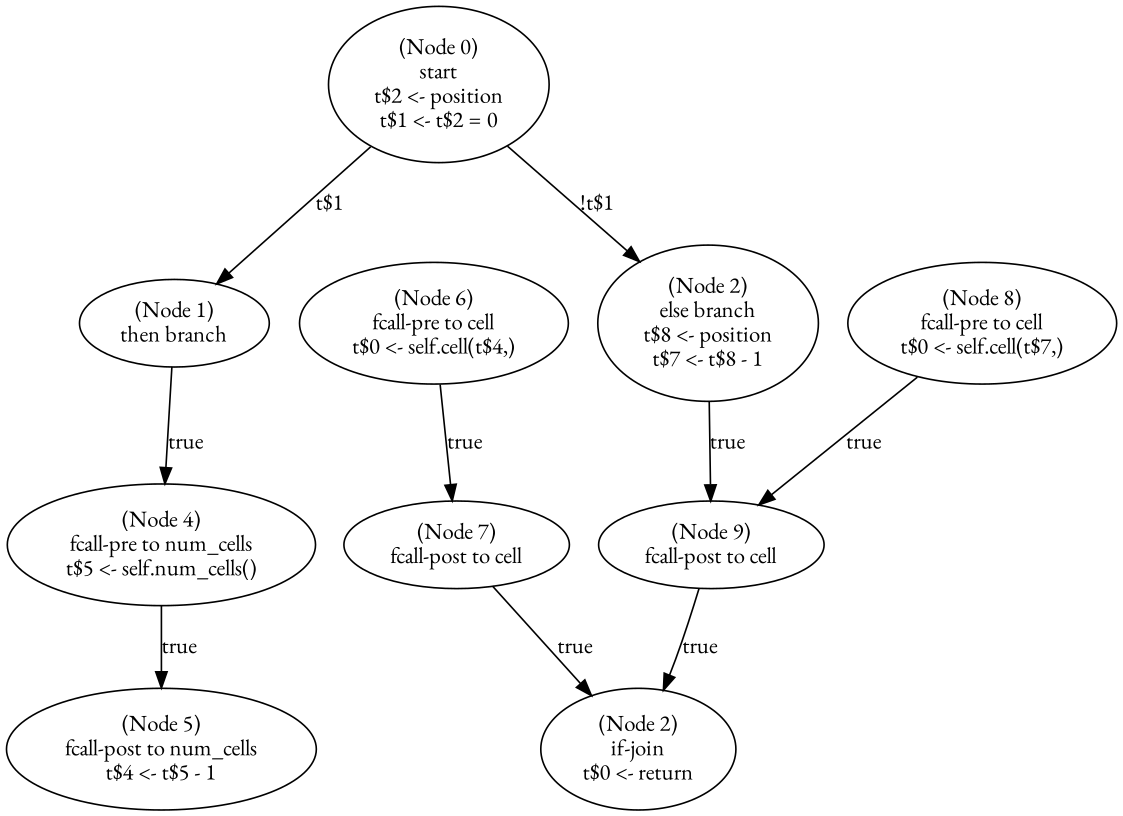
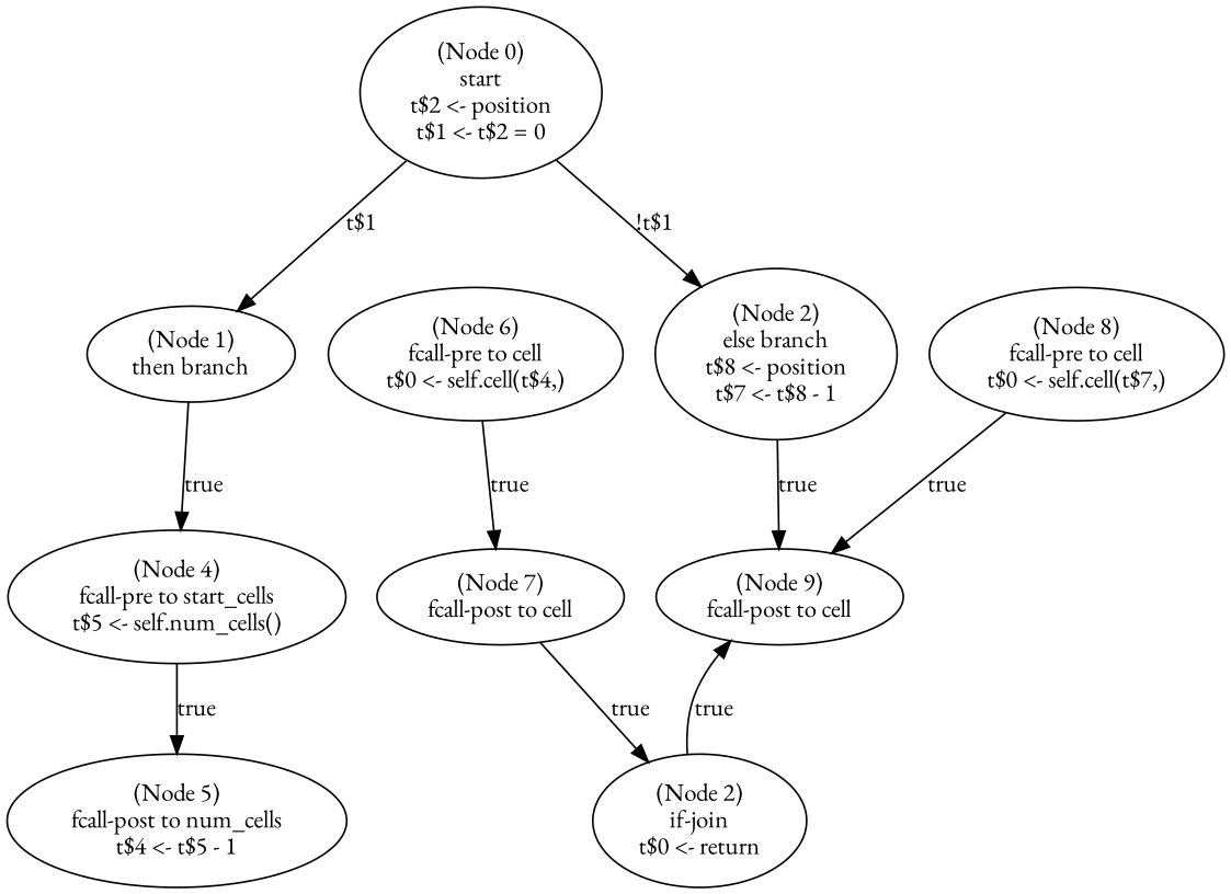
  digraph {
    fontname="EB Garamond"
    node [fontname="EB Garamond"]
    edge [fontname="EB Garamond"]
    n1 [label="(Node 0)\nstart\nt$2 <- position\nt$1 <- t$2 = 0\n"]
    n2 [label="(Node 2)\nelse branch\nt$8 <- position\nt$7 <- t$8 - 1\n"]
    n3 [label="(Node 1)\nthen branch\n"]
    n4 [label="(Node 9)\nfcall-post to cell\n"]
-   n5 [label="(Node 4)\nfcall-pre to num_cells\nt$5 <- self.num_cells()\n"]
+   n5 [label="(Node 4)\nfcall-pre to start_cells\nt$5 <- self.num_cells()\n"]
    n6 [label="(Node 8)\nfcall-pre to cell\nt$0 <- self.cell(t$7,)\n"]
    n7 [label="(Node 5)\nfcall-post to num_cells\nt$4 <- t$5 - 1\n"]
    n8 [label="(Node 2)\nif-join\nt$0 <- return\n"]
    n9 [label="(Node 6)\nfcall-pre to cell\nt$0 <- self.cell(t$4,)\n"]
    n10 [label="(Node 7)\nfcall-post to cell\n"]
    n1 -> n2 [label="!t$1"]
    n1 -> n3 [label="t$1"]
    n2 -> n4 [label=true]
    n3 -> n5 [label=true]
-   n4 -> n8 [label=true]
+   n8 -> n4 [label=true]
    n5 -> n7 [label=true]
    n6 -> n4 [label=true]
    n9 -> n10 [label=true]
    n10 -> n8 [label=true]
  }
